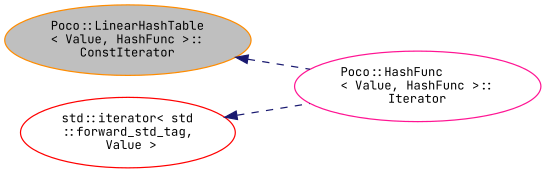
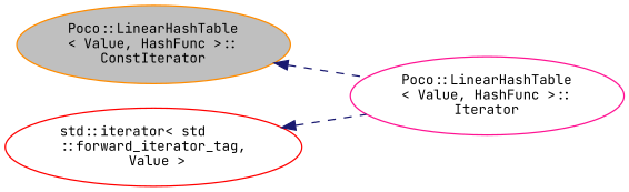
  digraph {
    fontname="JetBrains Mono"
    rankdir=LR
    node [fillcolor=white fontname="JetBrains Mono" fontsize=10 shape=ellipse style=filled]
    edge [color=midnightblue dir=back fontname="JetBrains Mono" fontsize=10 labelfontname=Helvetica labelfontsize=10 style=dashed]
    n1 [color=darkorange fillcolor=grey75 fontcolor=black height=0.2 label="Poco::LinearHashTable\l\< Value, HashFunc \>::\lConstIterator" width=0.4]
-   n2 [color=deeppink height=0.2 label="Poco::HashFunc\l\< Value, HashFunc \>::\lIterator" width=0.4]
-   n3 [color=red height=0.2 label="std::iterator\< std\l::forward_std_tag,\l Value \>" width=0.4]
+   n2 [color=deeppink height=0.2 label="Poco::LinearHashTable\l\< Value, HashFunc \>::\lIterator" width=0.4]
+   n3 [color=red height=0.2 label="std::iterator\< std\l::forward_iterator_tag,\l Value \>" width=0.4]
    n1 -> n2
    n3 -> n2
  }
